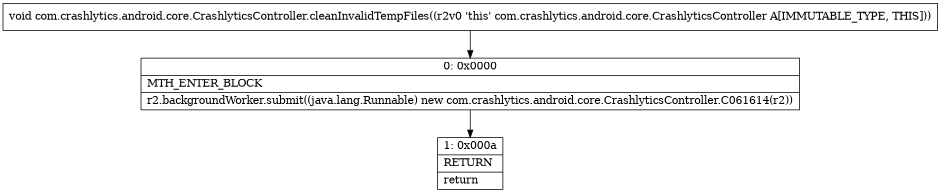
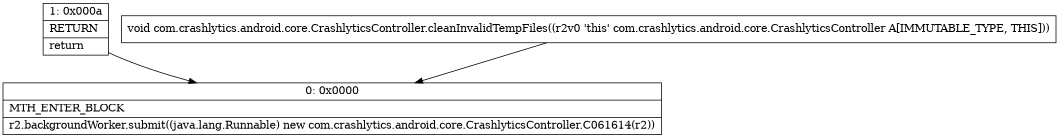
  digraph {
    node [shape=record]
    n1 [label="{0\:\ 0x0000|MTH_ENTER_BLOCK\l|r2.backgroundWorker.submit((java.lang.Runnable) new com.crashlytics.android.core.CrashlyticsController.C061614(r2))\l}"]
    n2 [label="{1\:\ 0x000a|RETURN\l|return\l}"]
    n3 [label="{void com.crashlytics.android.core.CrashlyticsController.cleanInvalidTempFiles((r2v0 'this' com.crashlytics.android.core.CrashlyticsController A[IMMUTABLE_TYPE, THIS])) }"]
-   n1 -> n2
+   n2 -> n1
    n3 -> n1
  }
